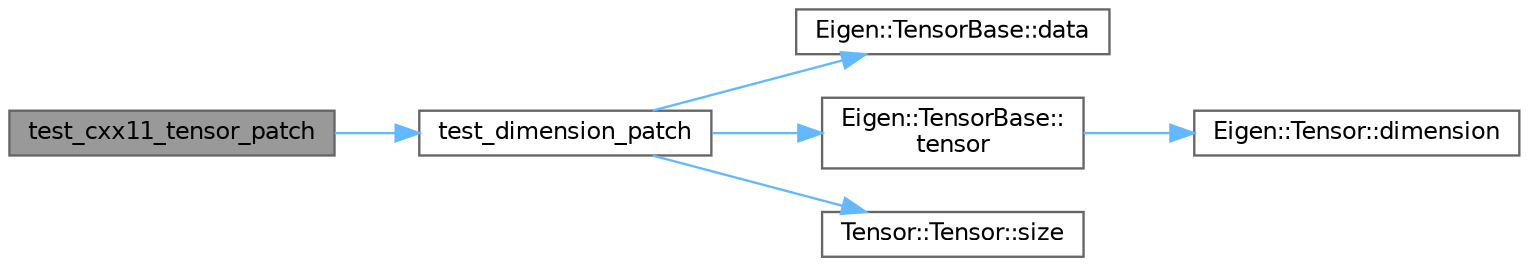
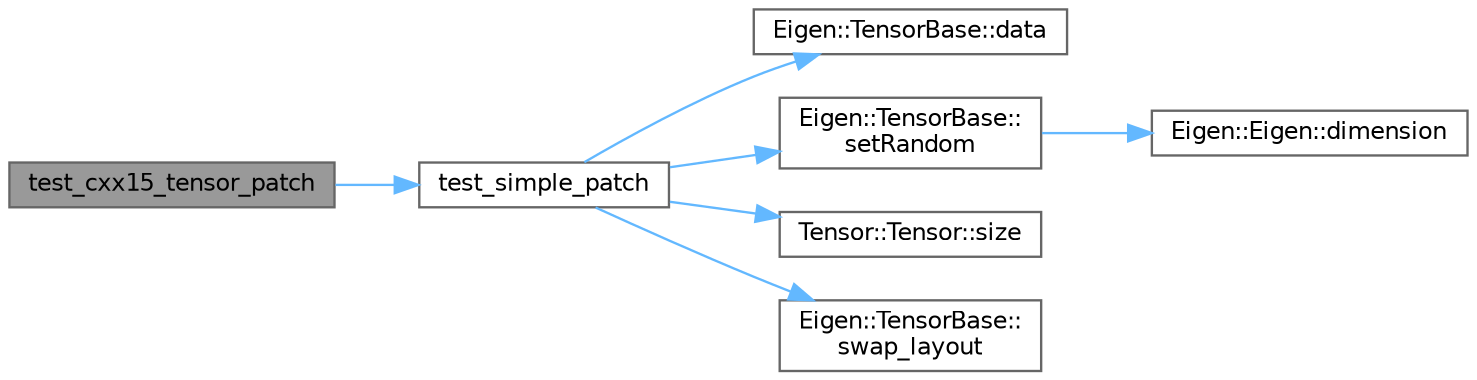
  digraph {
    rankdir=LR
    node [color=grey40 fillcolor=white fontname=Helvetica fontsize=10 shape=box style=filled]
    edge [color=steelblue1 fontname=Helvetica fontsize=10 labelfontname=Helvetica labelfontsize=10 style=solid]
-   n1 [color=gray40 fillcolor=grey60 fontcolor=black height=0.2 label=test_cxx11_tensor_patch width=0.4]
-   n2 [height=0.2 label=test_dimension_patch width=0.4]
+   n1 [color=gray40 fillcolor=grey60 fontcolor=black height=0.2 label=test_cxx15_tensor_patch width=0.4]
+   n2 [height=0.2 label=test_simple_patch width=0.4]
    n3 [height=0.2 label="Eigen::TensorBase::data" width=0.4]
-   n4 [height=0.2 label="Eigen::TensorBase::\ltensor" width=0.4]
+   n4 [height=0.2 label="Eigen::TensorBase::\lsetRandom" width=0.4]
    n5 [height=0.2 label="Tensor::Tensor::size" width=0.4]
-   n7 [height=0.2 label="Eigen::Tensor::dimension" width=0.4]
+   n6 [height=0.2 label="Eigen::TensorBase::\lswap_layout" width=0.4]
+   n7 [height=0.2 label="Eigen::Eigen::dimension" width=0.4]
    n1 -> n2
    n2 -> n3
    n2 -> n4
    n2 -> n5
+   n2 -> n6
    n4 -> n7
  }
